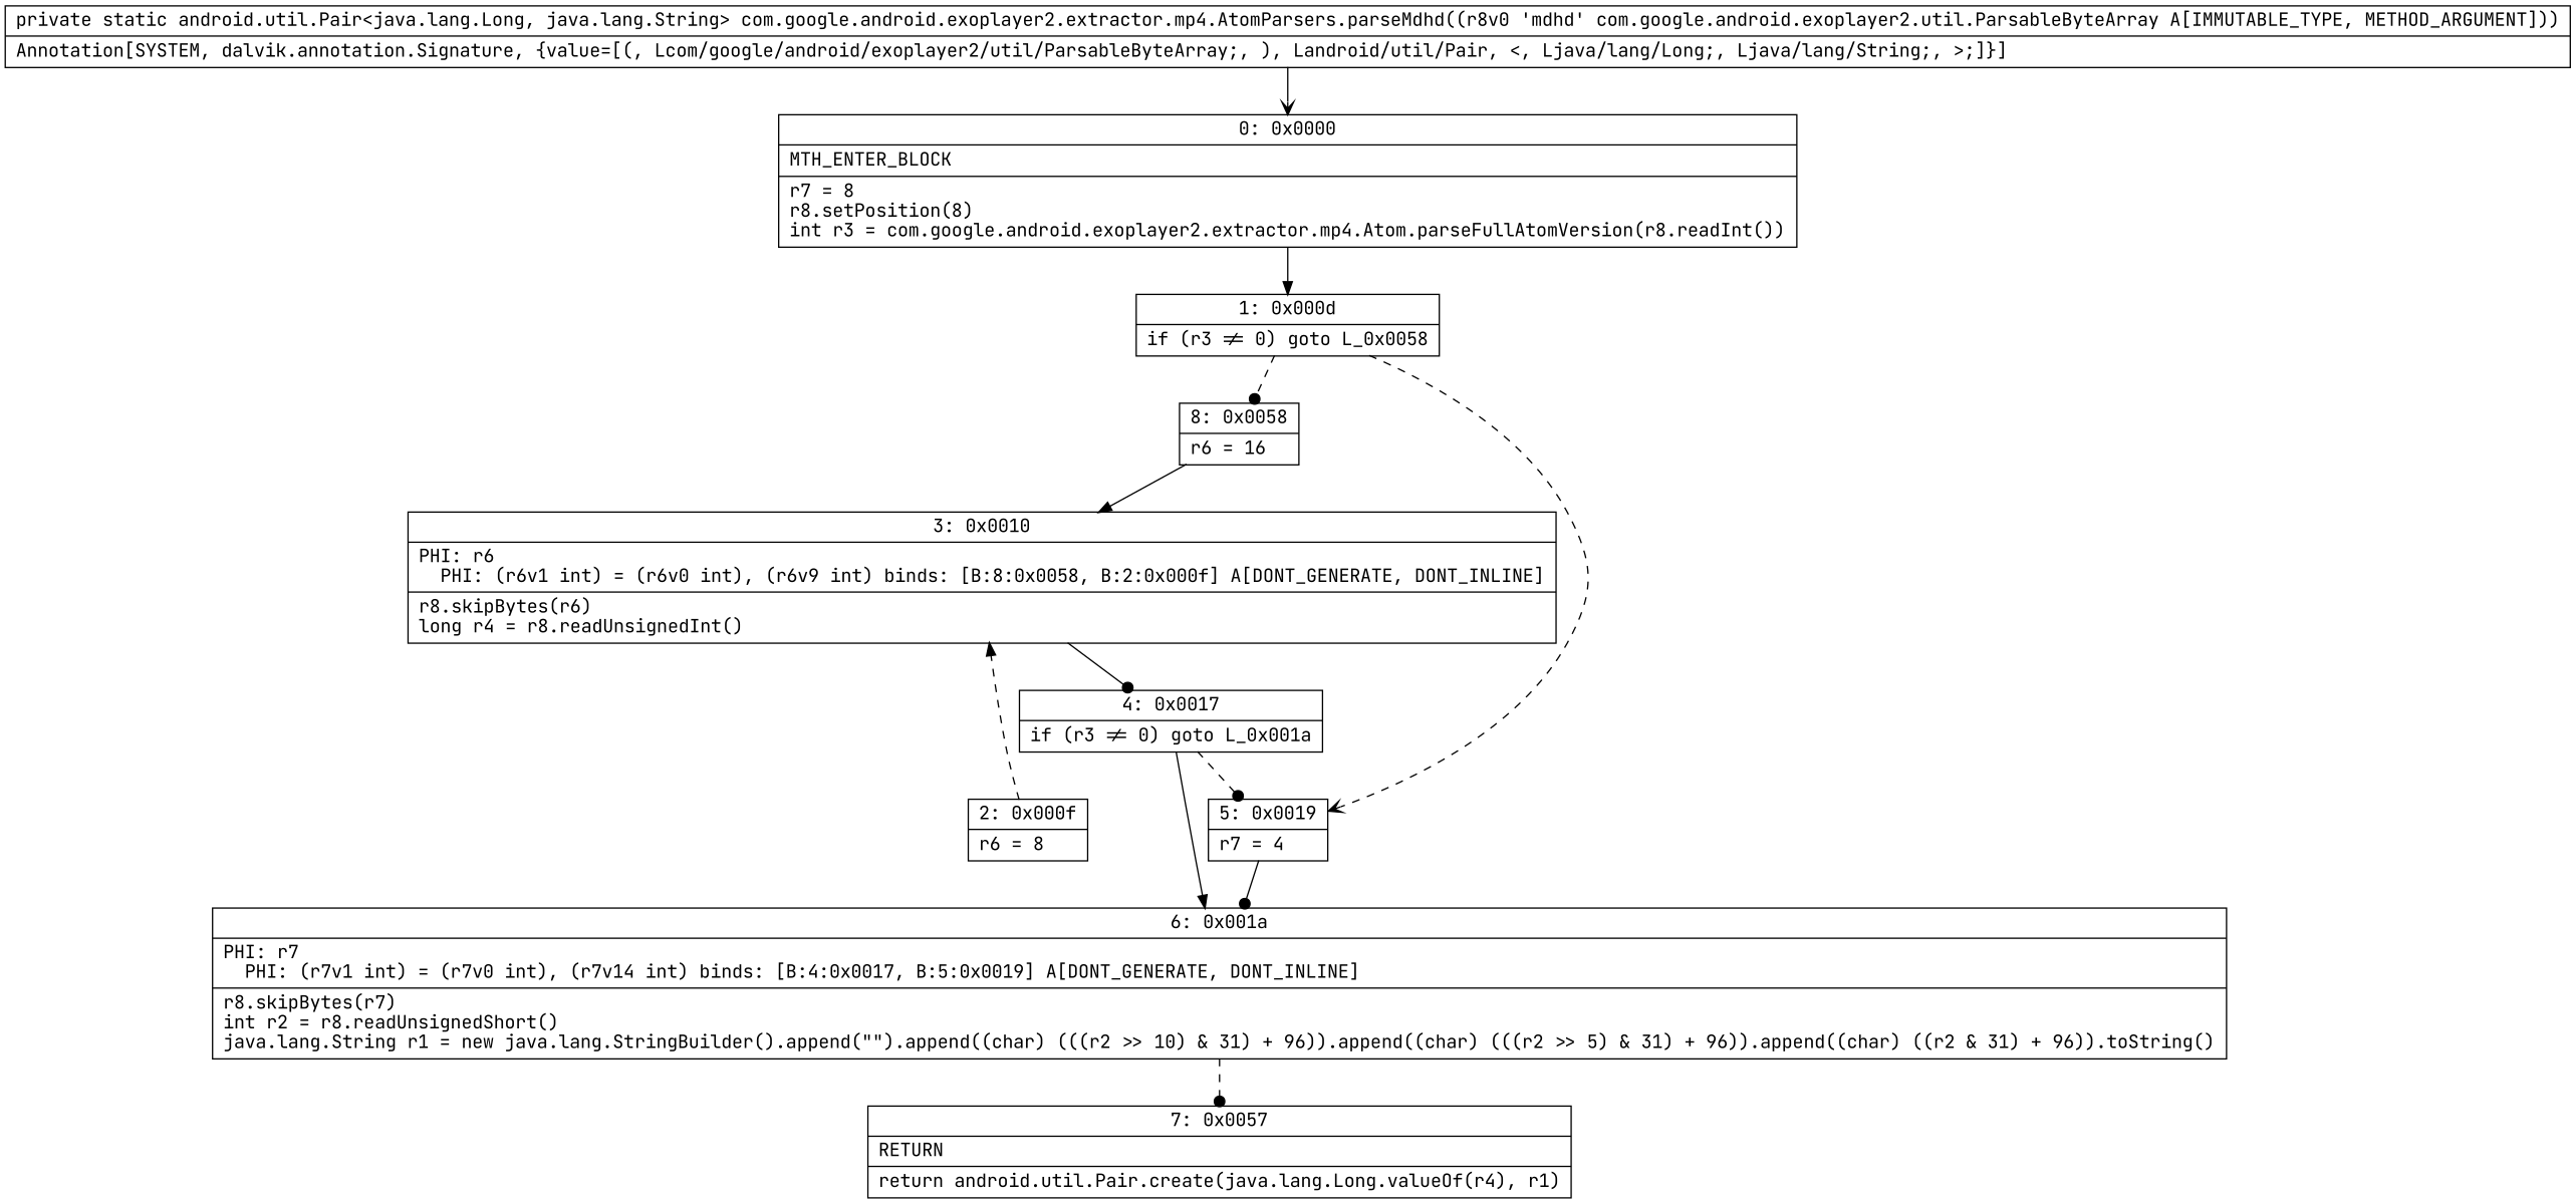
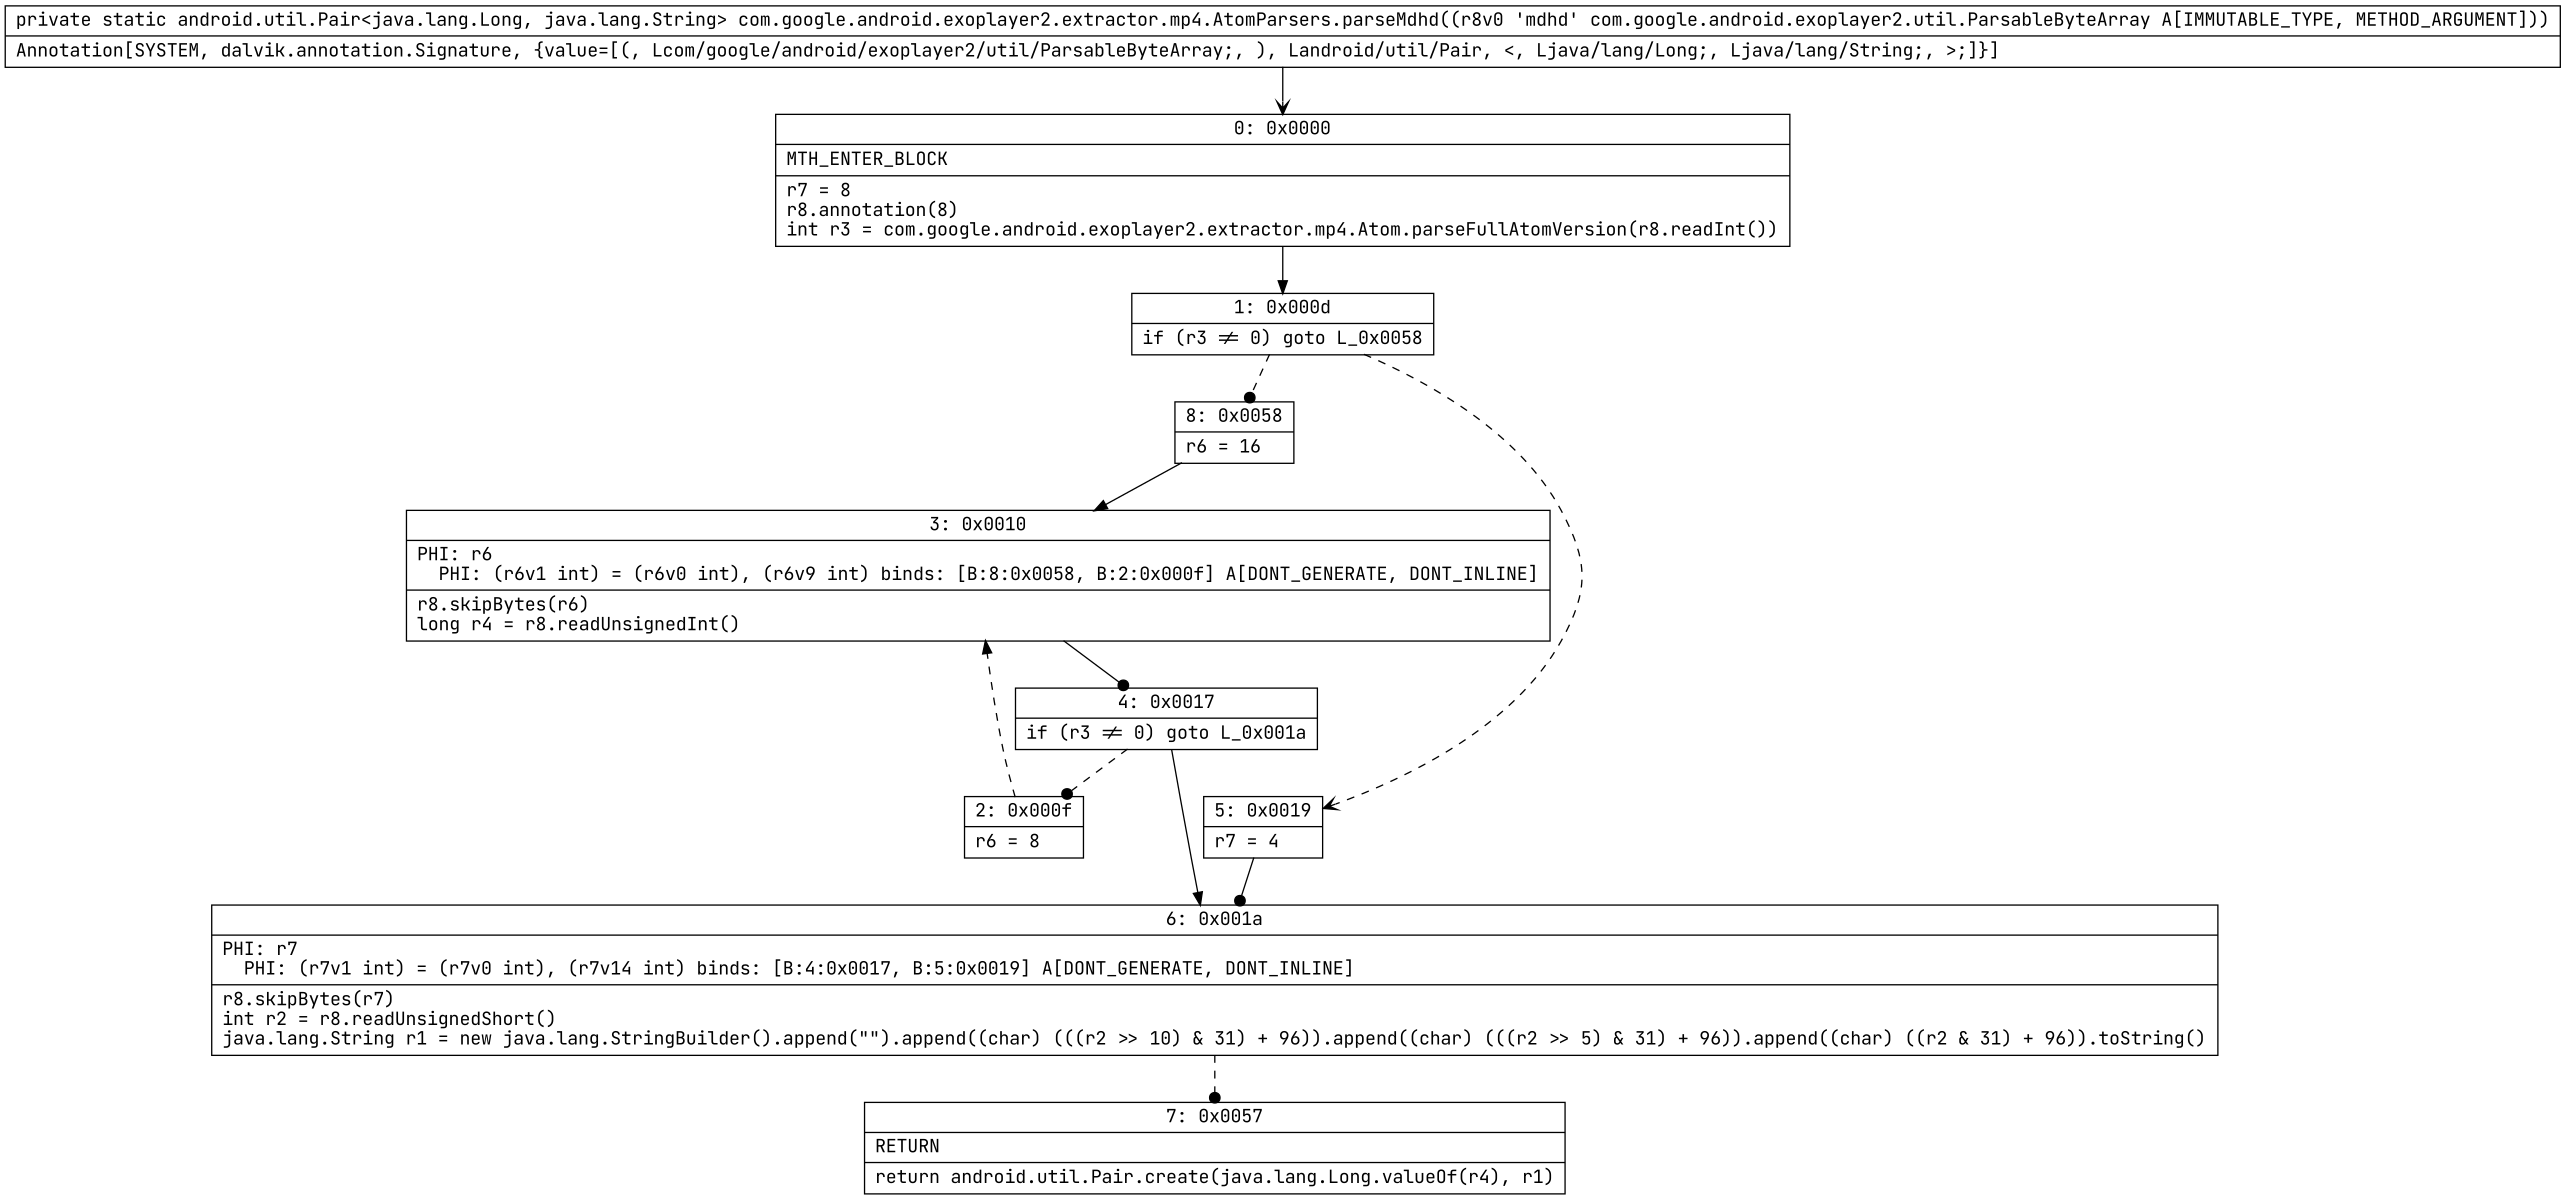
  digraph {
    fontname="JetBrains Mono"
    node [fontname="JetBrains Mono" shape=record]
    edge [arrowhead=dot fontname="JetBrains Mono"]
-   n1 [label="{0\:\ 0x0000|MTH_ENTER_BLOCK\l|r7 = 8\lr8.setPosition(8)\lint r3 = com.google.android.exoplayer2.extractor.mp4.Atom.parseFullAtomVersion(r8.readInt())\l}"]
+   n1 [label="{0\:\ 0x0000|MTH_ENTER_BLOCK\l|r7 = 8\lr8.annotation(8)\lint r3 = com.google.android.exoplayer2.extractor.mp4.Atom.parseFullAtomVersion(r8.readInt())\l}"]
    n2 [label="{1\:\ 0x000d|if (r3 != 0) goto L_0x0058\l}"]
    n3 [label="{8\:\ 0x0058|r6 = 16\l}"]
    n4 [label="{5\:\ 0x0019|r7 = 4\l}"]
    n5 [label="{2\:\ 0x000f|r6 = 8\l}"]
    n6 [label="{3\:\ 0x0010|PHI: r6 \l  PHI: (r6v1 int) = (r6v0 int), (r6v9 int) binds: [B:8:0x0058, B:2:0x000f] A[DONT_GENERATE, DONT_INLINE]\l|r8.skipBytes(r6)\llong r4 = r8.readUnsignedInt()\l}"]
    n7 [label="{4\:\ 0x0017|if (r3 != 0) goto L_0x001a\l}"]
    n8 [label="{6\:\ 0x001a|PHI: r7 \l  PHI: (r7v1 int) = (r7v0 int), (r7v14 int) binds: [B:4:0x0017, B:5:0x0019] A[DONT_GENERATE, DONT_INLINE]\l|r8.skipBytes(r7)\lint r2 = r8.readUnsignedShort()\ljava.lang.String r1 = new java.lang.StringBuilder().append(\"\").append((char) (((r2 \>\> 10) & 31) + 96)).append((char) (((r2 \>\> 5) & 31) + 96)).append((char) ((r2 & 31) + 96)).toString()\l}"]
    n9 [label="{7\:\ 0x0057|RETURN\l|return android.util.Pair.create(java.lang.Long.valueOf(r4), r1)\l}"]
    n10 [label="{private static android.util.Pair\<java.lang.Long, java.lang.String\> com.google.android.exoplayer2.extractor.mp4.AtomParsers.parseMdhd((r8v0 'mdhd' com.google.android.exoplayer2.util.ParsableByteArray A[IMMUTABLE_TYPE, METHOD_ARGUMENT]))  | Annotation[SYSTEM, dalvik.annotation.Signature, \{value=[(, Lcom\/google\/android\/exoplayer2\/util\/ParsableByteArray;, ), Landroid\/util\/Pair, \<, Ljava\/lang\/Long;, Ljava\/lang\/String;, \>;]\}]\l}"]
    n1 -> n2 [arrowhead=normal]
    n2 -> n3 [style=dashed]
    n2 -> n4 [arrowhead=vee style=dashed]
    n3 -> n6 [arrowhead=normal]
    n4 -> n8
    n5 -> n6 [arrowhead=normal style=dashed]
    n6 -> n7
-   n7 -> n4 [style=dashed]
+   n7 -> n5 [style=dashed]
    n7 -> n8 [arrowhead=normal]
    n8 -> n9 [style=dashed]
    n10 -> n1 [arrowhead=vee]
  }
